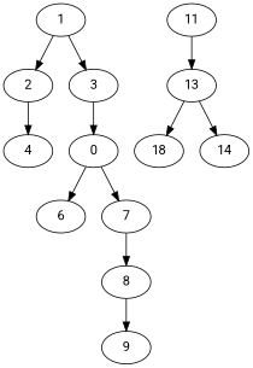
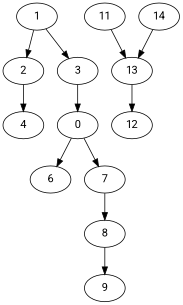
  digraph {
    fontname=Roboto
    node [alpha=0.08 fontname=Roboto]
    edge [fontname=Roboto]
    1 [expect_size=231971836491988992]
    2 [alpha=0.10 expect_size=126023377066172]
    3 [alpha=0.13 expect_size=1705382799998976000]
    4 [alpha=0.16 expect_size=14315359504496914]
    n5 [expect_size=2120205660426881 label=0]
    6 [alpha=0.07 expect_size=548815885440704]
    7 [alpha=0.06 expect_size=43950803318947]
    8 [expect_size=568335243162851]
    9 [alpha=0.15 expect_size=554783250812239872]
    11 [alpha=0.16 expect_size=61190505939992]
    13 [expect_size=1786690373297373184]
-   12 [alpha=0.15 expect_size=6073623654249062 label=18]
+   12 [alpha=0.15 expect_size=6073623654249062]
    14 [alpha=0.09 expect_size=13452264994646]
    1 -> 2
    1 -> 3
    2 -> 4
    3 -> n5
    n5 -> 6
    n5 -> 7
    7 -> 8
    8 -> 9
    11 -> 13
    13 -> 12
-   13 -> 14
+   14 -> 13
  }
